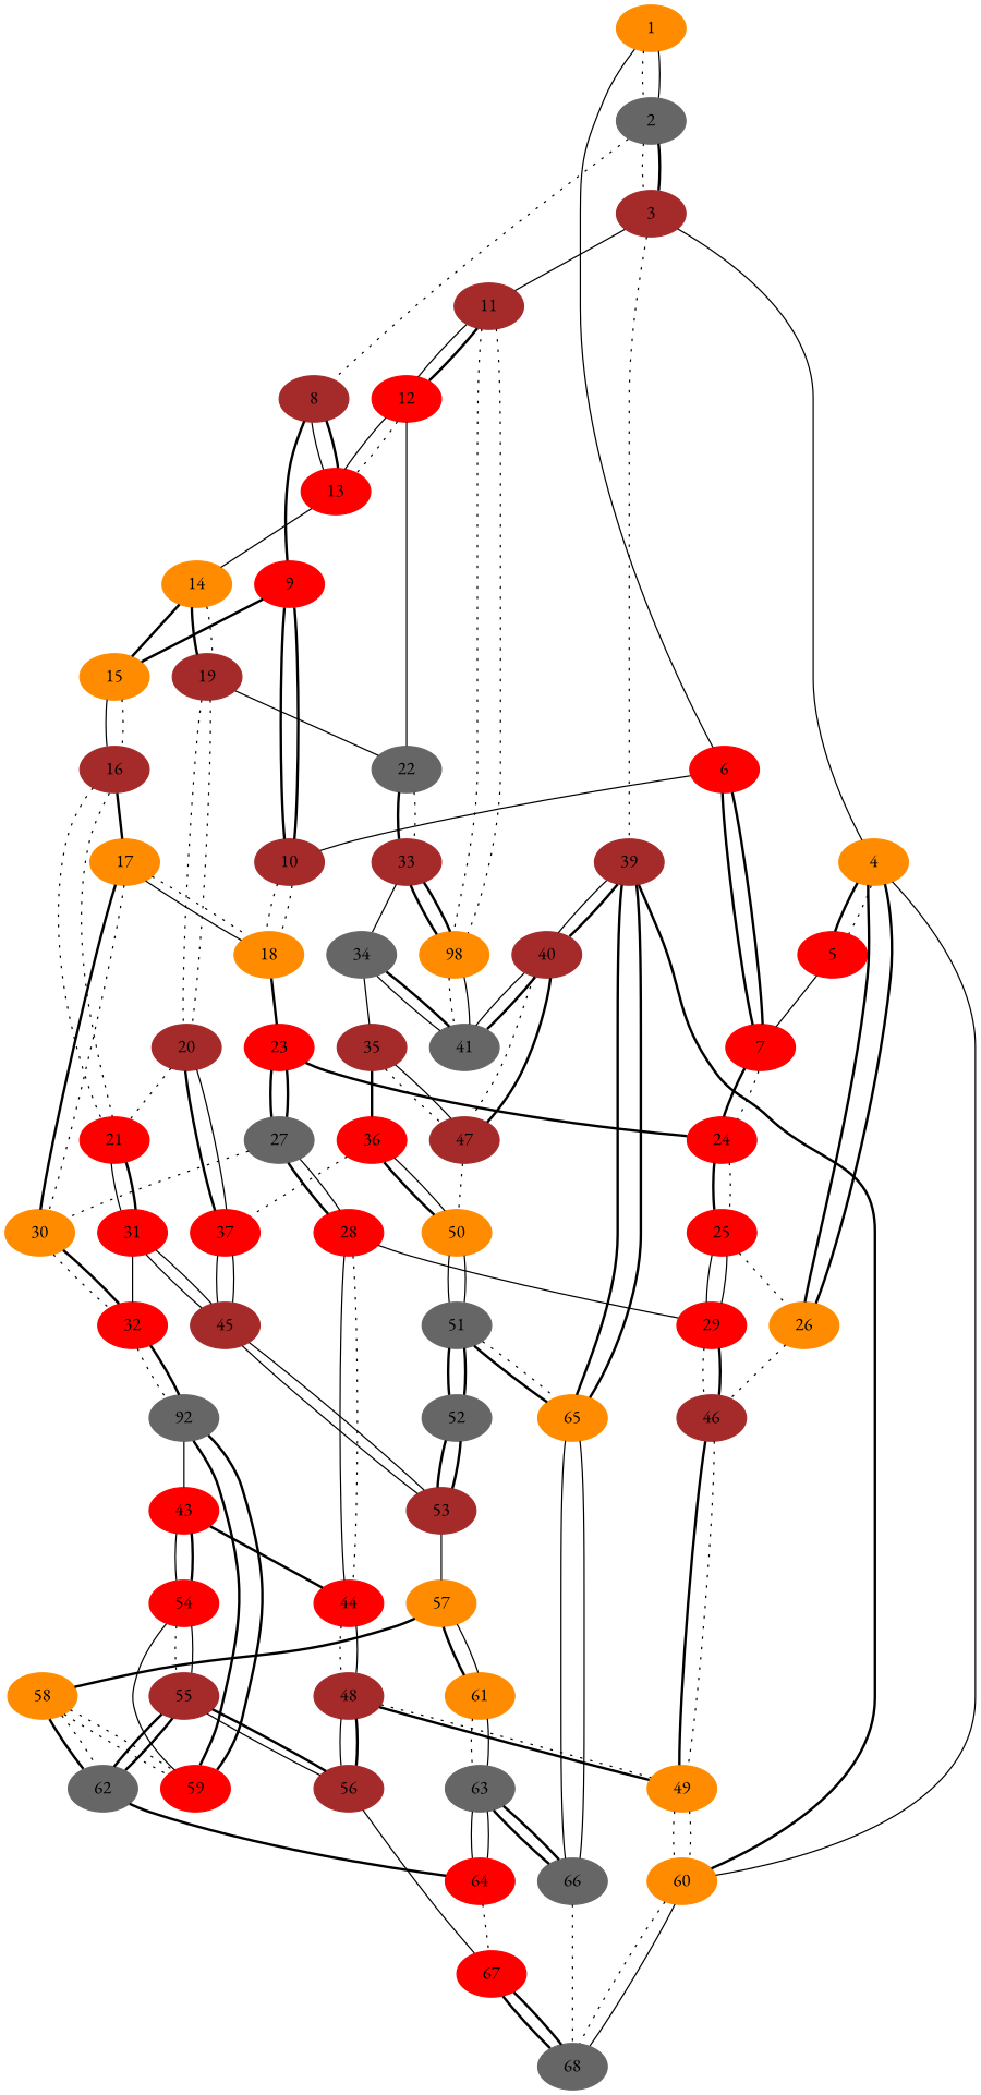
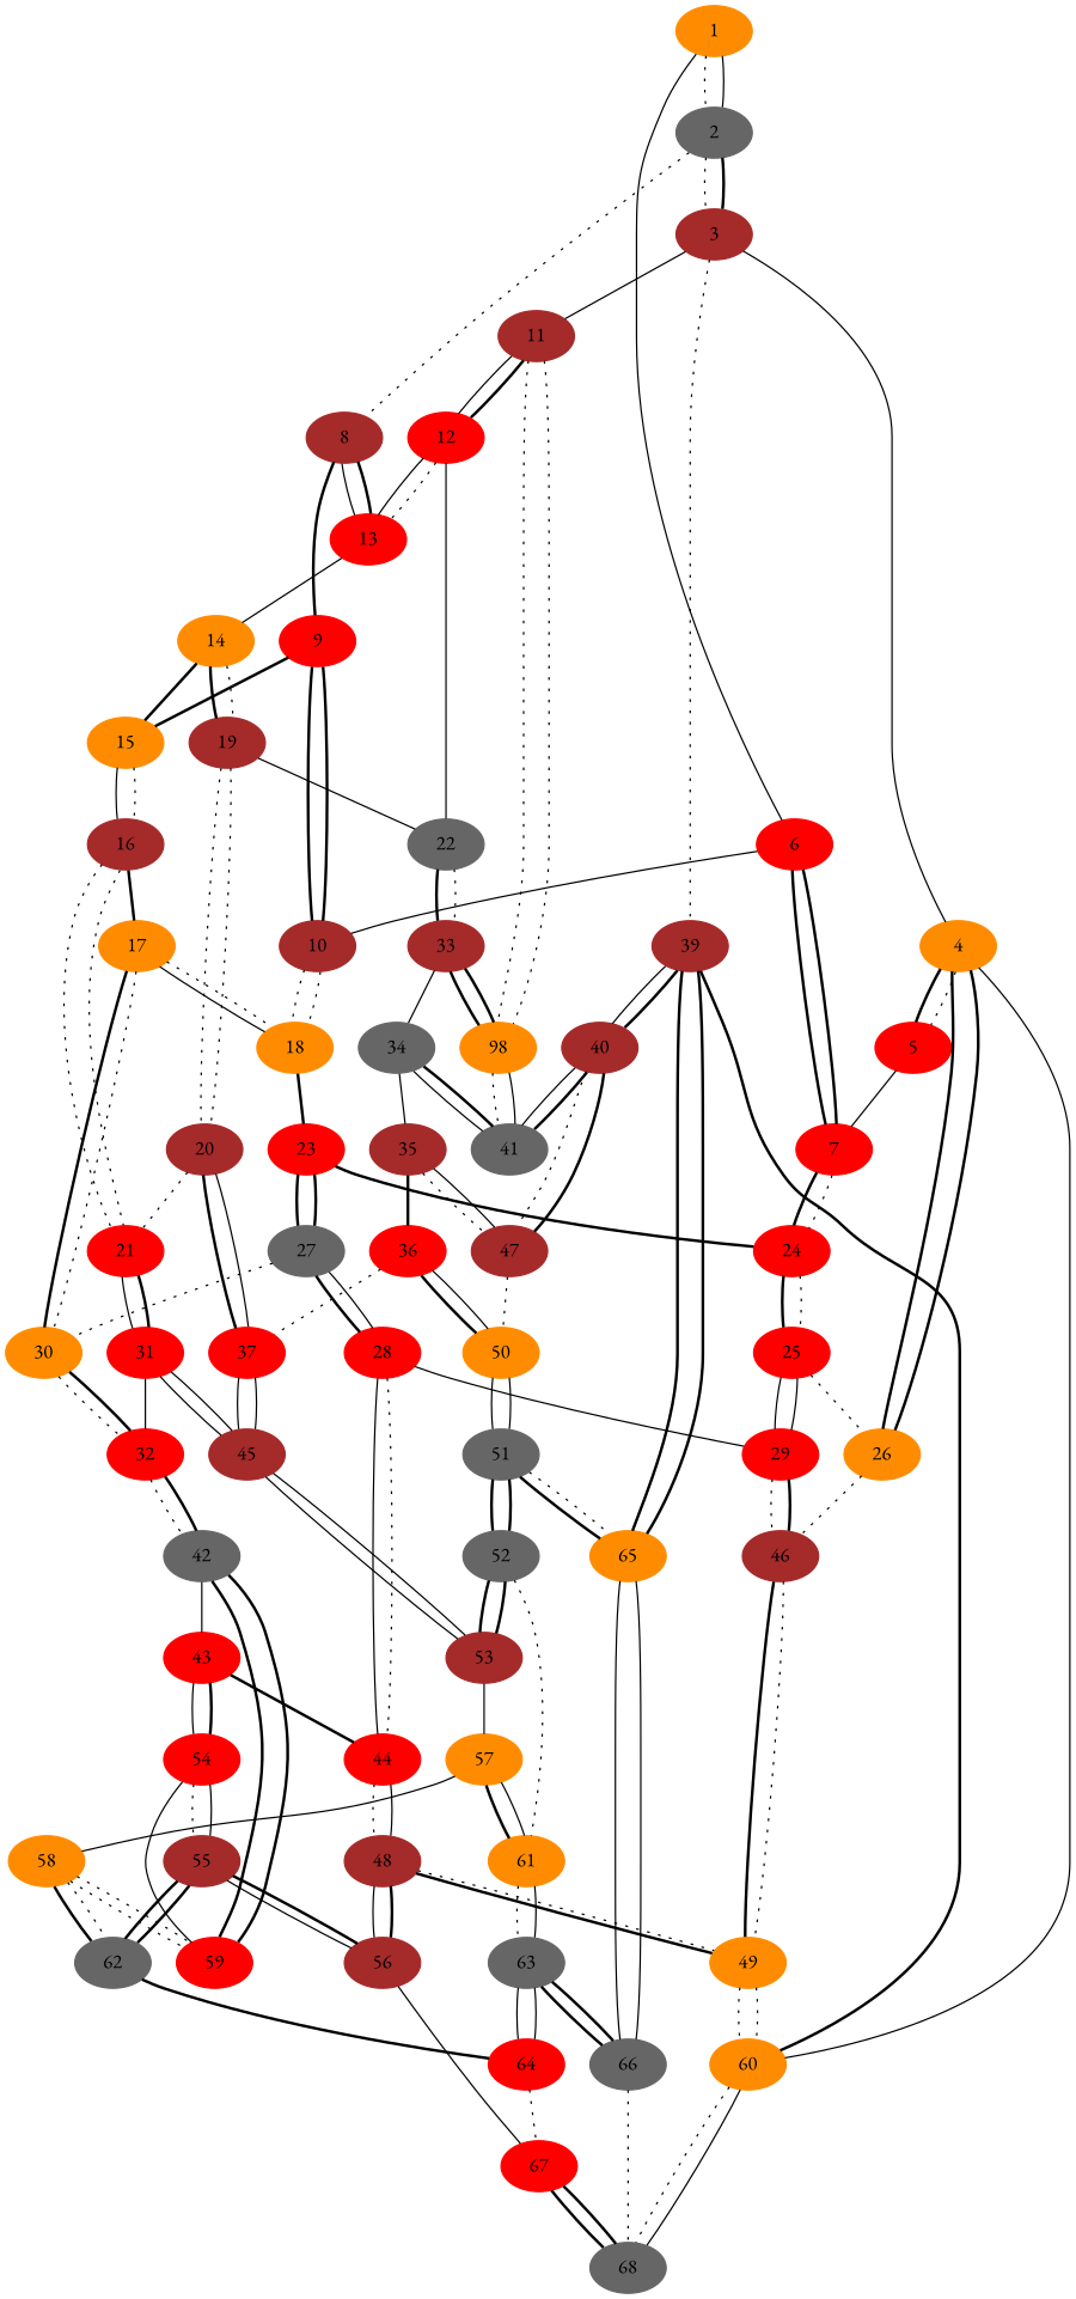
  graph {
    fontname="EB Garamond"
    node [color=red fontname="EB Garamond" style=filled]
    edge [fontname="EB Garamond" style=bold]
    1 [color=darkorange]
    2 [color=gray40]
    6
    3 [color=brown]
    8 [color=brown]
    7
    10 [color=brown]
    4 [color=darkorange]
    11 [color=brown]
    39 [color=brown]
    9
    13
    5
    26 [color=darkorange]
    60 [color=darkorange]
    12
    n17 [color=darkorange label=98]
    40 [color=brown]
    65 [color=darkorange]
    46 [color=brown]
    68 [color=gray40]
    24
    18 [color=darkorange]
    25
    15 [color=darkorange]
    14 [color=darkorange]
    16 [color=brown]
    23
    22 [color=gray40]
    41 [color=gray40]
    33 [color=brown]
    19 [color=brown]
    20 [color=brown]
    17 [color=darkorange]
    21
    30 [color=darkorange]
    31
    32
    27 [color=gray40]
    37
    45 [color=brown]
    34 [color=gray40]
    28
    29
    49 [color=darkorange]
    44
    48 [color=brown]
-   42 [color=gray40 label=92]
+   42 [color=gray40]
    53 [color=brown]
    43
    59
    35 [color=brown]
    36
    47 [color=brown]
    50 [color=darkorange]
    51 [color=gray40]
    66 [color=gray40]
    54
    55 [color=brown]
    56 [color=brown]
    57 [color=darkorange]
    67
    52 [color=gray40]
    61 [color=darkorange]
    63 [color=gray40]
    58 [color=darkorange]
    62 [color=gray40]
    64
    1 -- 2 [style=dotted]
    1 -- 2 [style=solid]
    1 -- 6 [style=solid]
    2 -- 3 [style=dotted]
    2 -- 3
    2 -- 8 [style=dotted]
    6 -- 7
    6 -- 7
    6 -- 10 [style=solid]
    3 -- 4 [style=solid]
    3 -- 11 [style=solid]
    3 -- 39 [style=dotted]
    8 -- 9
    8 -- 13 [style=solid]
    8 -- 13
    7 -- 24
    7 -- 24 [style=dotted]
    10 -- 18 [style=dotted]
    10 -- 18 [style=dotted]
    4 -- 5
    4 -- 5 [style=dotted]
    4 -- 26
    4 -- 26
    4 -- 60 [style=solid]
    11 -- 12 [style=solid]
    11 -- 12
    11 -- n17 [style=dotted]
    11 -- n17 [style=dotted]
    39 -- 60
    39 -- 40 [style=solid]
    39 -- 40
    39 -- 65
    39 -- 65
    9 -- 10
    9 -- 10
    9 -- 15
    13 -- 14 [style=solid]
    5 -- 7 [style=solid]
    26 -- 46 [style=dotted]
    60 -- 68 [style=dotted]
    60 -- 68 [style=solid]
    12 -- 13 [style=solid]
    12 -- 13 [style=dotted]
    12 -- 22 [style=solid]
    n17 -- 41 [style=dotted]
    n17 -- 41 [style=solid]
    40 -- 41 [style=solid]
    40 -- 41
    40 -- 47 [style=dotted]
    40 -- 47
    65 -- 66 [style=solid]
    65 -- 66 [style=solid]
    46 -- 49
    46 -- 49 [style=dotted]
    24 -- 25
    24 -- 25 [style=dotted]
    18 -- 23
    25 -- 26 [style=dotted]
    25 -- 29 [style=solid]
    25 -- 29 [style=solid]
    15 -- 16 [style=solid]
    15 -- 16 [style=dotted]
    14 -- 15
    14 -- 19
    14 -- 19 [style=dotted]
    16 -- 17
    16 -- 21 [style=dotted]
    16 -- 21 [style=dotted]
    23 -- 24
    23 -- 27
    23 -- 27
    22 -- 33
    22 -- 33 [style=dotted]
    33 -- n17
    33 -- n17
    33 -- 34 [style=solid]
    19 -- 22 [style=solid]
    19 -- 20 [style=dotted]
    19 -- 20 [style=dotted]
    20 -- 21 [style=dotted]
    20 -- 37
    20 -- 37 [style=solid]
    17 -- 18 [style=solid]
    17 -- 18 [style=dotted]
    17 -- 30
    17 -- 30 [style=dotted]
    21 -- 31 [style=solid]
    21 -- 31
    30 -- 32 [style=dotted]
    30 -- 32
    31 -- 32 [style=solid]
    31 -- 45 [style=solid]
    31 -- 45 [style=solid]
    32 -- 42 [style=dotted]
    32 -- 42
    27 -- 30 [style=dotted]
    27 -- 28
    27 -- 28 [style=solid]
    37 -- 45 [style=solid]
    37 -- 45 [style=solid]
    45 -- 53 [style=solid]
    45 -- 53 [style=solid]
    34 -- 41 [style=solid]
    34 -- 41
    34 -- 35 [style=solid]
    28 -- 29 [style=solid]
    28 -- 44 [style=solid]
    28 -- 44 [style=dotted]
    29 -- 46 [style=dotted]
    29 -- 46
    49 -- 60 [style=dotted]
    49 -- 60 [style=dotted]
    44 -- 48 [style=dotted]
    44 -- 48 [style=solid]
    48 -- 49
    48 -- 49 [style=dotted]
    48 -- 56 [style=solid]
    48 -- 56
    42 -- 43 [style=solid]
    42 -- 59
    42 -- 59
    53 -- 57 [style=solid]
    43 -- 44
    43 -- 54 [style=solid]
    43 -- 54
    35 -- 36
    35 -- 47 [style=dotted]
    35 -- 47 [style=solid]
    36 -- 37 [style=dotted]
    36 -- 50
    36 -- 50 [style=solid]
    47 -- 50 [style=dotted]
    50 -- 51 [style=solid]
    50 -- 51 [style=solid]
    51 -- 65
    51 -- 65 [style=dotted]
    51 -- 52
    51 -- 52
    66 -- 68 [style=dotted]
    54 -- 59 [style=solid]
    54 -- 55 [style=dotted]
    54 -- 55 [style=solid]
    55 -- 56 [style=solid]
    55 -- 56
    55 -- 62
    55 -- 62
    56 -- 67 [style=solid]
    57 -- 61
    57 -- 61 [style=solid]
-   57 -- 58
+   57 -- 58 [style=solid]
    67 -- 68
    67 -- 68
    52 -- 53
    52 -- 53
+   52 -- 61 [style=dotted]
    61 -- 63 [style=dotted]
    61 -- 63 [style=solid]
    63 -- 66
    63 -- 66
    63 -- 64 [style=solid]
    63 -- 64 [style=solid]
    58 -- 59 [style=dotted]
    58 -- 59 [style=dotted]
    58 -- 62
    58 -- 62 [style=dotted]
    62 -- 64
    64 -- 67 [style=dotted]
  }
